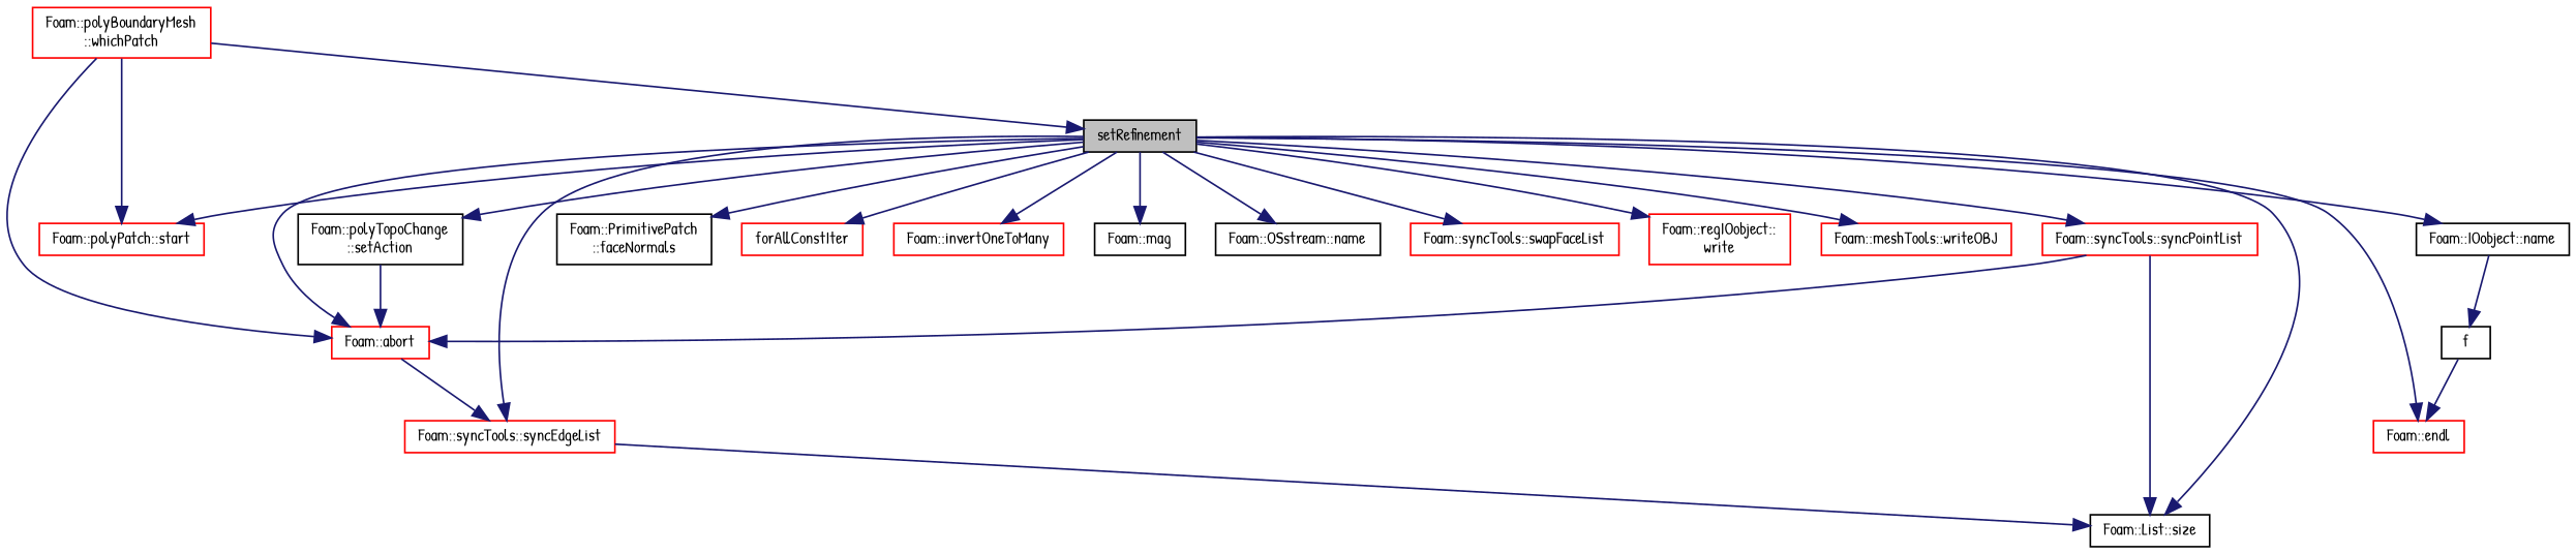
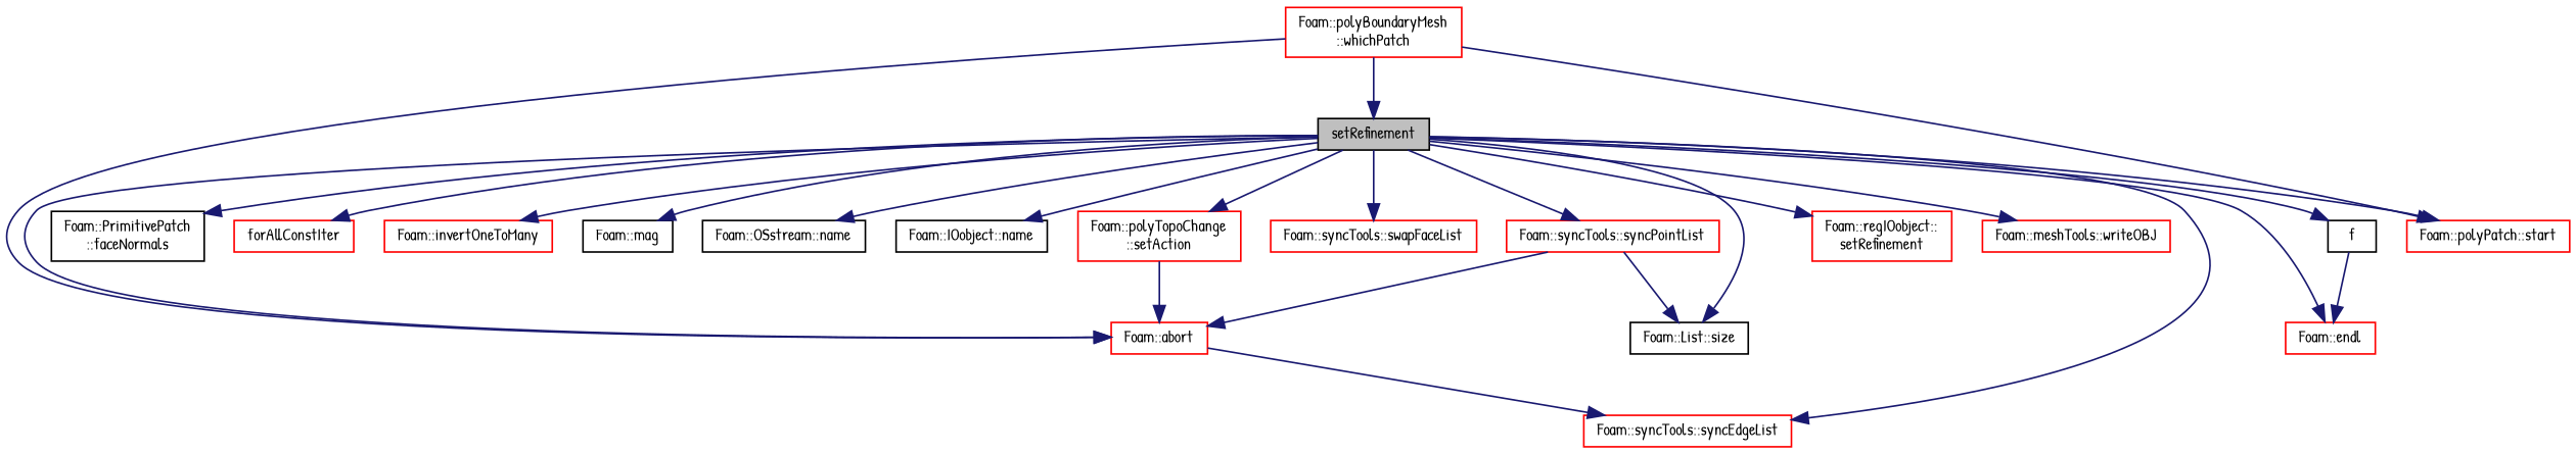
  digraph {
    fontname="Patrick Hand"
    rankdir=TB
    node [color=red fontname="Patrick Hand" fontsize=10 shape=record]
    edge [color=midnightblue fontname="Patrick Hand" fontsize=10 labelfontname=Helvetica labelfontsize=10 style=solid]
    n1 [color=black fillcolor=grey75 fontcolor=black height=0.2 label=setRefinement style=filled width=0.4]
    n2 [height=0.2 label="Foam::abort" width=0.4]
    n3 [height=0.2 label="Foam::endl" width=0.4]
    n4 [color=black height=0.2 label=f width=0.4]
    n5 [color=black height=0.2 label="Foam::PrimitivePatch\l::faceNormals" width=0.4]
    n6 [height=0.2 label=forAllConstIter width=0.4]
    n7 [height=0.2 label="Foam::invertOneToMany" width=0.4]
    n8 [color=black height=0.2 label="Foam::mag" width=0.4]
    n9 [color=black height=0.2 label="Foam::OSstream::name" width=0.4]
    n10 [color=black height=0.2 label="Foam::IOobject::name" width=0.4]
-   n11 [color=black height=0.2 label="Foam::polyTopoChange\l::setAction" width=0.4]
+   n11 [height=0.2 label="Foam::polyTopoChange\l::setAction" width=0.4]
    n12 [color=black height=0.2 label="Foam::List::size" width=0.4]
    n13 [height=0.2 label="Foam::polyPatch::start" width=0.4]
    n14 [height=0.2 label="Foam::syncTools::swapFaceList" width=0.4]
    n15 [height=0.2 label="Foam::syncTools::syncEdgeList" width=0.4]
    n16 [height=0.2 label="Foam::syncTools::syncPointList" width=0.4]
-   n17 [height=0.2 label="Foam::regIOobject::\lwrite" width=0.4]
+   n17 [height=0.2 label="Foam::regIOobject::\lsetRefinement" width=0.4]
    n18 [height=0.2 label="Foam::meshTools::writeOBJ" width=0.4]
    n19 [height=0.2 label="Foam::polyBoundaryMesh\l::whichPatch" width=0.4]
    n1 -> n2
    n1 -> n3
-   n10 -> n4
+   n1 -> n4
    n1 -> n5
    n1 -> n6
    n1 -> n7
    n1 -> n8
    n1 -> n9
    n1 -> n10
    n1 -> n11
    n1 -> n12
    n1 -> n13
    n1 -> n14
    n1 -> n15
    n1 -> n16
    n1 -> n17
    n1 -> n18
    n2 -> n15
    n4 -> n3
    n11 -> n2
-   n15 -> n12
    n16 -> n2
    n16 -> n12
    n19 -> n1
    n19 -> n2
    n19 -> n13
  }
